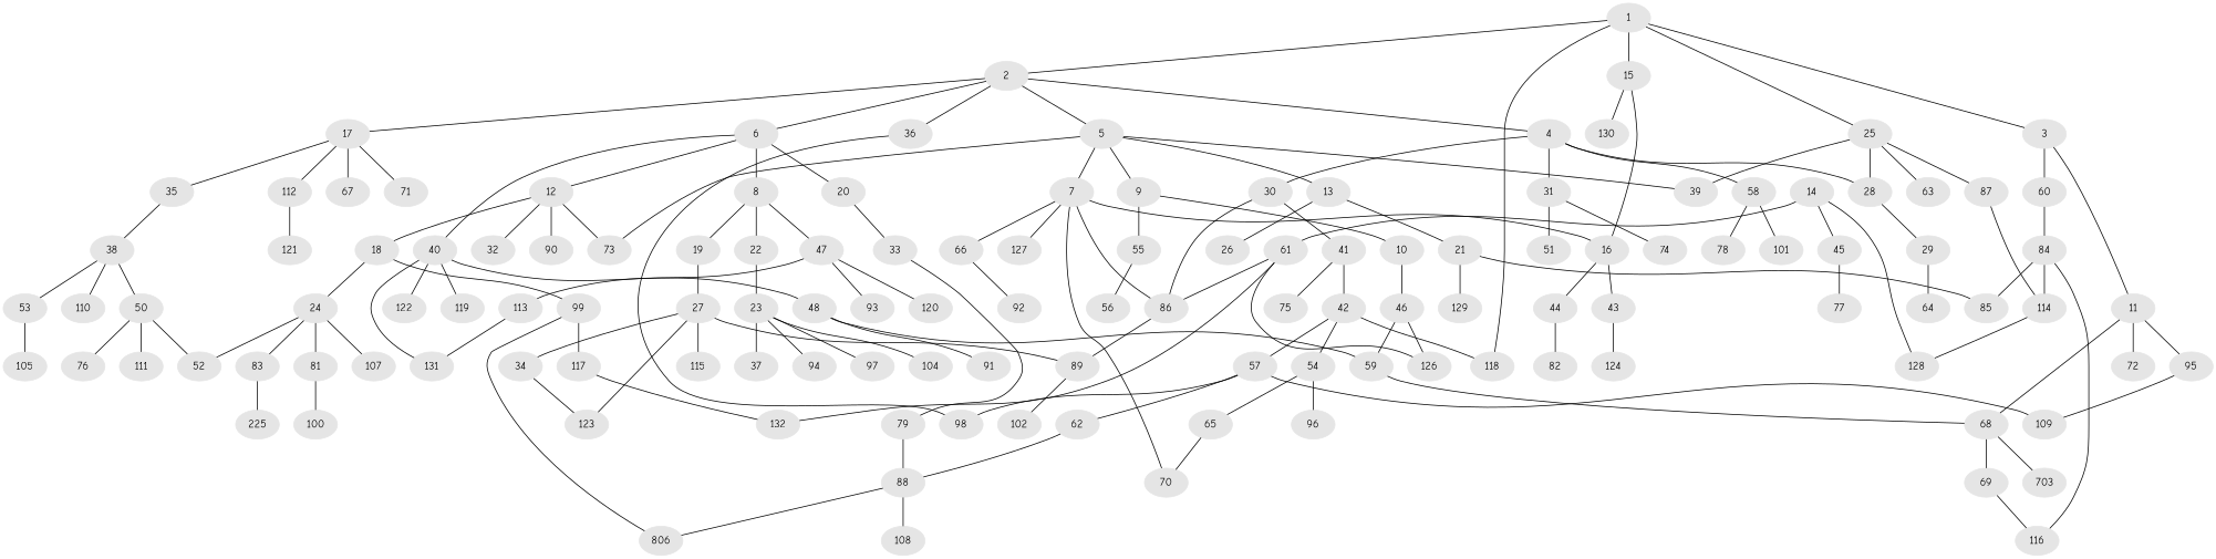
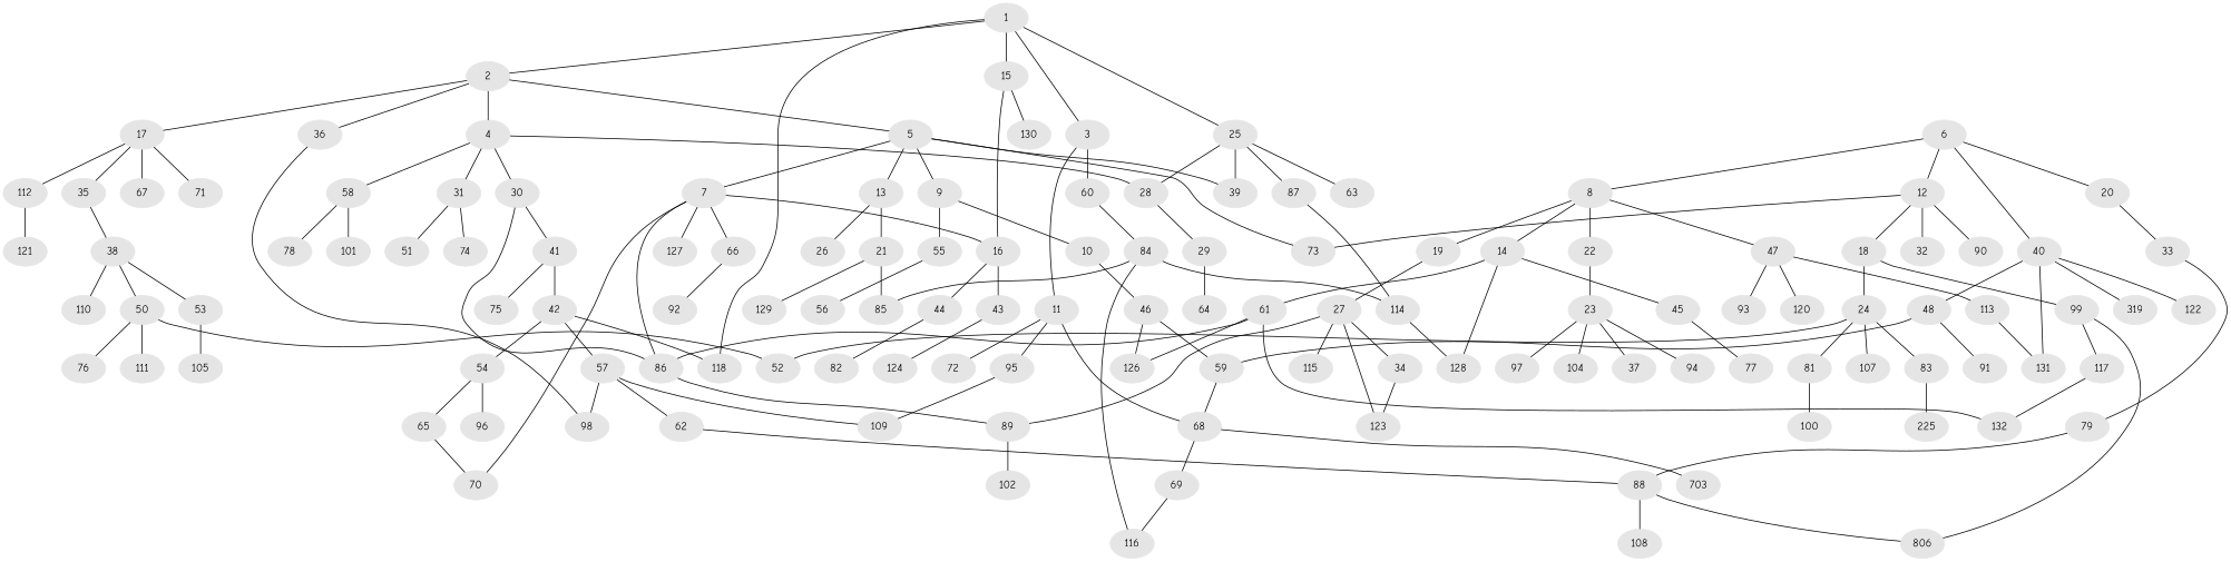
  graph {
    fontname="Comic Neue"
    node [color=gray90 fontname="Comic Neue" style=filled]
    edge [fontname="Comic Neue"]
    1
    2
    3
    15
    25
    118
    4
    5
    6
    17
    36
    11
    60
    16
    130
    28
    39
    63
    87
    30
    31
    58
    7
    9
    13
    73
    8
    12
    20
    40
    35
    67
    71
    112
    98
    68
    72
    95
    84
    29
    86
    41
    51
    74
    78
    101
    66
    70
    127
    10
    55
    21
    26
    14
    19
    22
    47
    18
    32
    90
    33
    48
-   119
+   119 [label=319]
    122
    131
    43
    44
    92
    89
    45
    61
    128
    27
    23
    93
    113
    120
    46
    56
    59
    126
    69
    n83 [label=703]
    109
    24
    99
    85
    129
    77
    132
    124
    82
    38
    121
    52
    81
    83
    107
    n99 [label=806]
    117
    34
    115
    123
    79
    37
    94
    97
    104
    100
    n110 [label=225]
    114
    102
    64
    42
    75
    88
    50
    53
    110
    76
    111
    105
    91
    54
    57
    65
    96
    62
    116
    108
    1 -- 2
    1 -- 3
    1 -- 15
    1 -- 25
    1 -- 118
    2 -- 4
    2 -- 5
-   2 -- 6
    2 -- 17
    2 -- 36
    3 -- 11
    3 -- 60
    15 -- 16
    15 -- 130
    25 -- 28
    25 -- 39
    25 -- 63
    25 -- 87
    4 -- 28
    4 -- 30
    4 -- 31
    4 -- 58
    5 -- 39
    5 -- 7
    5 -- 9
    5 -- 13
    5 -- 73
    6 -- 8
    6 -- 12
    6 -- 20
    6 -- 40
    17 -- 35
    17 -- 67
    17 -- 71
    17 -- 112
    36 -- 98
    11 -- 68
    11 -- 72
    11 -- 95
    60 -- 84
    16 -- 43
    16 -- 44
    28 -- 29
    87 -- 114
    30 -- 86
    30 -- 41
    31 -- 51
    31 -- 74
    58 -- 78
    58 -- 101
    7 -- 16
    7 -- 86
    7 -- 66
    7 -- 70
    7 -- 127
    9 -- 10
    9 -- 55
    13 -- 21
    13 -- 26
+   8 -- 14
    8 -- 19
    8 -- 22
    8 -- 47
    12 -- 73
    12 -- 18
    12 -- 32
    12 -- 90
    20 -- 33
    40 -- 48
    40 -- 119
    40 -- 122
    40 -- 131
    35 -- 38
    112 -- 121
    68 -- 69
    68 -- n83
    95 -- 109
    84 -- 85
    84 -- 114
    84 -- 116
    29 -- 64
    86 -- 89
    41 -- 42
    41 -- 75
    66 -- 92
    10 -- 46
    55 -- 56
    21 -- 85
    21 -- 129
    14 -- 45
    14 -- 61
    14 -- 128
    19 -- 27
    22 -- 23
    47 -- 93
    47 -- 113
    47 -- 120
    18 -- 24
    18 -- 99
    33 -- 79
    48 -- 59
    48 -- 91
    43 -- 124
    44 -- 82
    89 -- 102
    45 -- 77
    61 -- 86
    61 -- 126
    61 -- 132
    27 -- 89
    27 -- 34
    27 -- 115
    27 -- 123
    23 -- 37
    23 -- 94
    23 -- 97
    23 -- 104
    113 -- 131
    46 -- 59
    46 -- 126
    59 -- 68
    69 -- 116
    24 -- 52
    24 -- 81
    24 -- 83
    24 -- 107
    99 -- n99
    99 -- 117
    38 -- 50
    38 -- 53
    38 -- 110
    81 -- 100
    83 -- n110
    117 -- 132
    34 -- 123
    79 -- 88
    114 -- 128
    42 -- 118
    42 -- 54
    42 -- 57
    88 -- n99
    88 -- 108
    50 -- 52
    50 -- 76
    50 -- 111
    53 -- 105
    54 -- 65
    54 -- 96
    57 -- 98
    57 -- 109
    57 -- 62
    65 -- 70
    62 -- 88
  }
